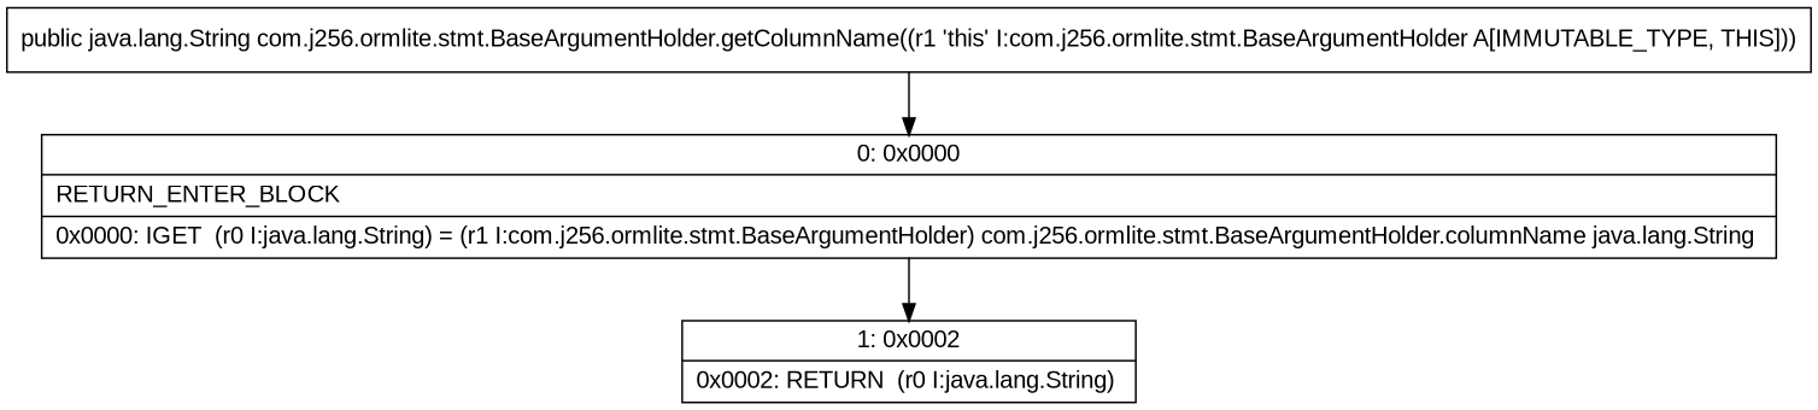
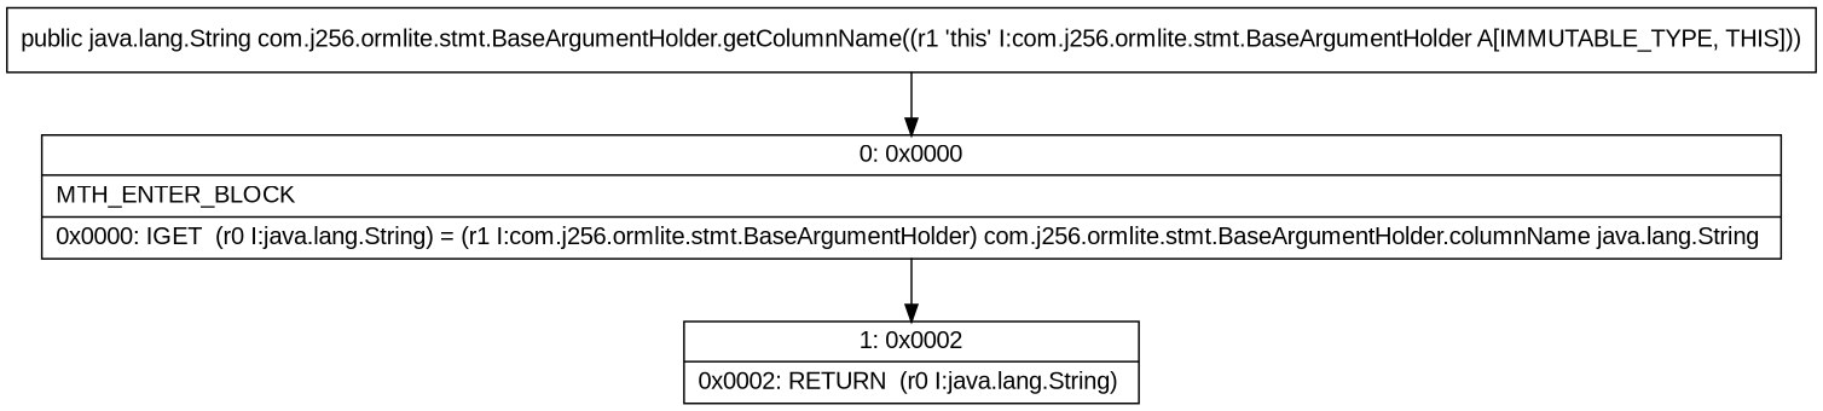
  digraph {
    fontname="Liberation Sans"
    node [shape=record fontname="Liberation Sans"]
    edge [fontname="Liberation Sans"]
-   n1 [label="{0\:\ 0x0000|RETURN_ENTER_BLOCK\l|0x0000: IGET  (r0 I:java.lang.String) = (r1 I:com.j256.ormlite.stmt.BaseArgumentHolder) com.j256.ormlite.stmt.BaseArgumentHolder.columnName java.lang.String \l}"]
+   n1 [label="{0\:\ 0x0000|MTH_ENTER_BLOCK\l|0x0000: IGET  (r0 I:java.lang.String) = (r1 I:com.j256.ormlite.stmt.BaseArgumentHolder) com.j256.ormlite.stmt.BaseArgumentHolder.columnName java.lang.String \l}"]
    n2 [label="{1\:\ 0x0002|0x0002: RETURN  (r0 I:java.lang.String) \l}"]
    n3 [label="{public java.lang.String com.j256.ormlite.stmt.BaseArgumentHolder.getColumnName((r1 'this' I:com.j256.ormlite.stmt.BaseArgumentHolder A[IMMUTABLE_TYPE, THIS])) }"]
    n1 -> n2
    n3 -> n1
  }
